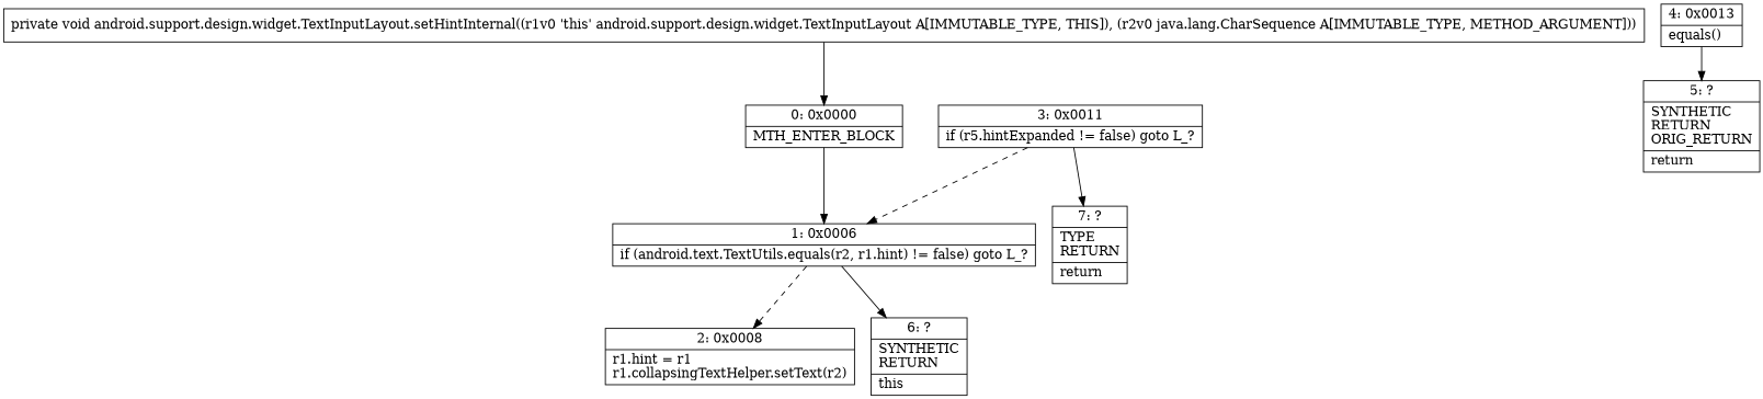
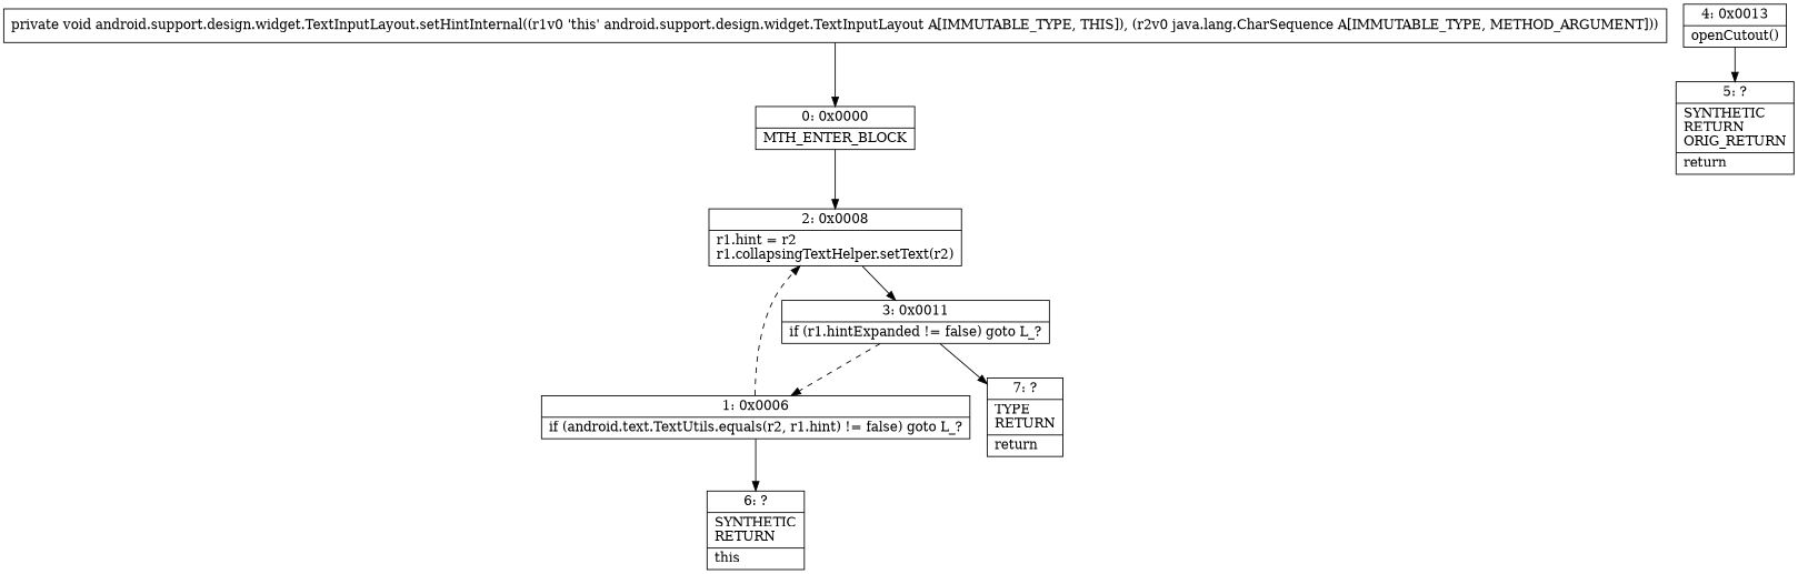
  digraph {
    node [shape=record]
    n1 [label="{0\:\ 0x0000|MTH_ENTER_BLOCK\l}"]
    n2 [label="{1\:\ 0x0006|if (android.text.TextUtils.equals(r2, r1.hint) != false) goto L_?\l}"]
-   n3 [label="{2\:\ 0x0008|r1.hint = r1\lr1.collapsingTextHelper.setText(r2)\l}"]
+   n3 [label="{2\:\ 0x0008|r1.hint = r2\lr1.collapsingTextHelper.setText(r2)\l}"]
    n4 [label="{6\:\ ?|SYNTHETIC\lRETURN\l|this\l}"]
-   n5 [label="{3\:\ 0x0011|if (r5.hintExpanded != false) goto L_?\l}"]
+   n5 [label="{3\:\ 0x0011|if (r1.hintExpanded != false) goto L_?\l}"]
    n6 [label="{7\:\ ?|TYPE\lRETURN\l|return\l}"]
-   n7 [label="{4\:\ 0x0013|equals()\l}"]
+   n7 [label="{4\:\ 0x0013|openCutout()\l}"]
    n8 [label="{5\:\ ?|SYNTHETIC\lRETURN\lORIG_RETURN\l|return\l}"]
    n9 [label="{private void android.support.design.widget.TextInputLayout.setHintInternal((r1v0 'this' android.support.design.widget.TextInputLayout A[IMMUTABLE_TYPE, THIS]), (r2v0 java.lang.CharSequence A[IMMUTABLE_TYPE, METHOD_ARGUMENT])) }"]
-   n1 -> n2
+   n1 -> n3
    n2 -> n3 [style=dashed]
    n2 -> n4
+   n3 -> n5
    n5 -> n2 [style=dashed]
    n5 -> n6
    n7 -> n8
    n9 -> n1
  }
